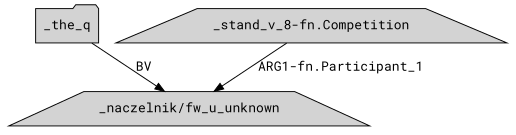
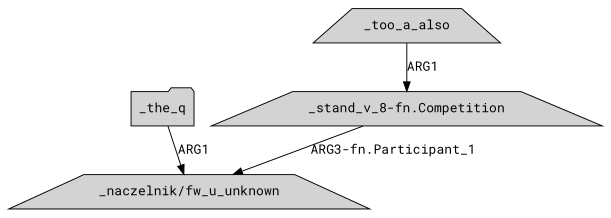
  digraph {
    fontname="Roboto Mono"
    node [fontname="Roboto Mono" shape=trapezium style=filled]
    edge [fontname="Roboto Mono"]
    _the_q [shape=folder]
    "_naczelnik/fw_u_unknown"
    n3 [label="_stand_v_8-fn.Competition"]
-   _the_q -> "_naczelnik/fw_u_unknown" [label=BV]
-   n3 -> "_naczelnik/fw_u_unknown" [label="ARG1-fn.Participant_1"]
+   _too_a_also
+   _the_q -> "_naczelnik/fw_u_unknown" [label=ARG1]
+   n3 -> "_naczelnik/fw_u_unknown" [label="ARG3-fn.Participant_1"]
+   _too_a_also -> n3 [label=ARG1]
  }
